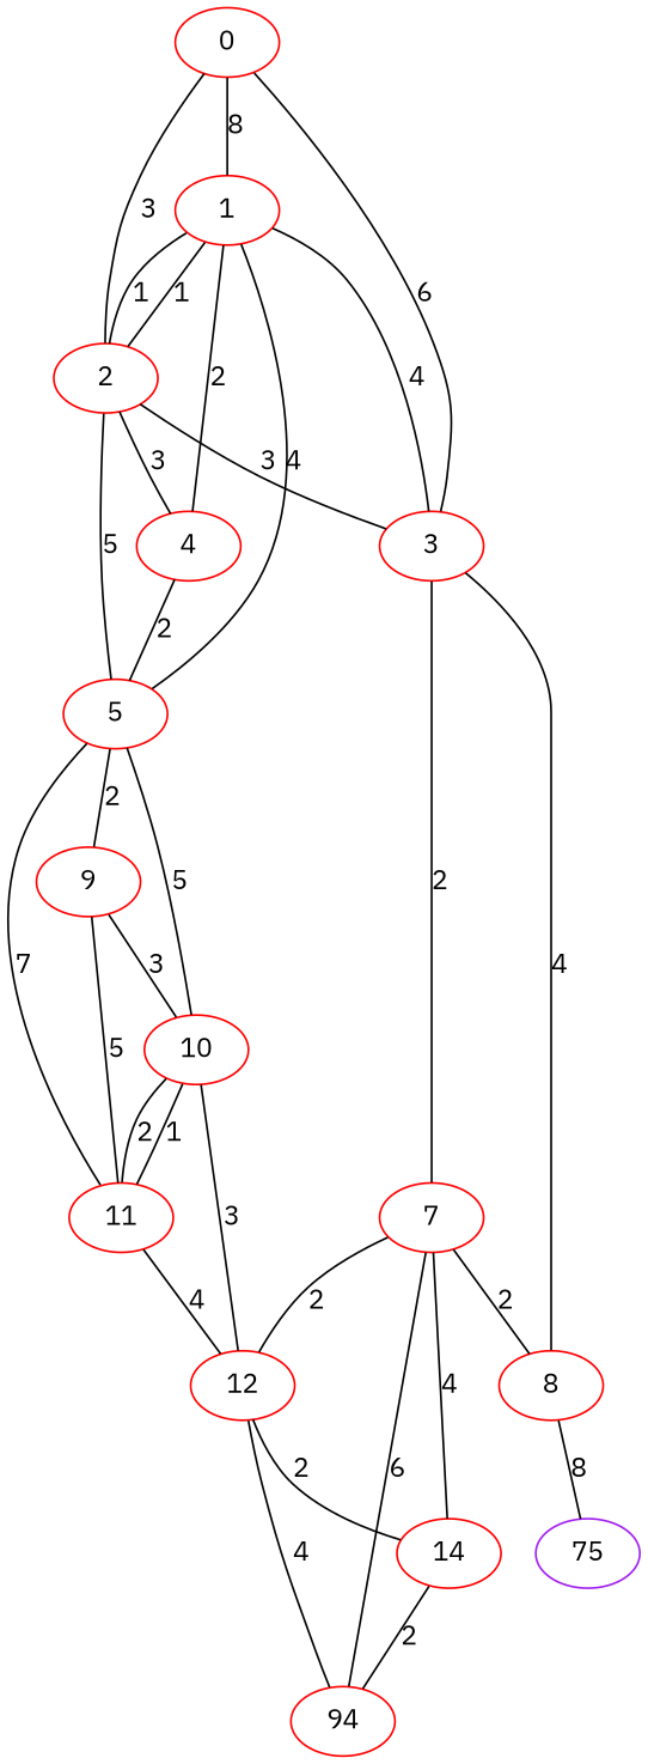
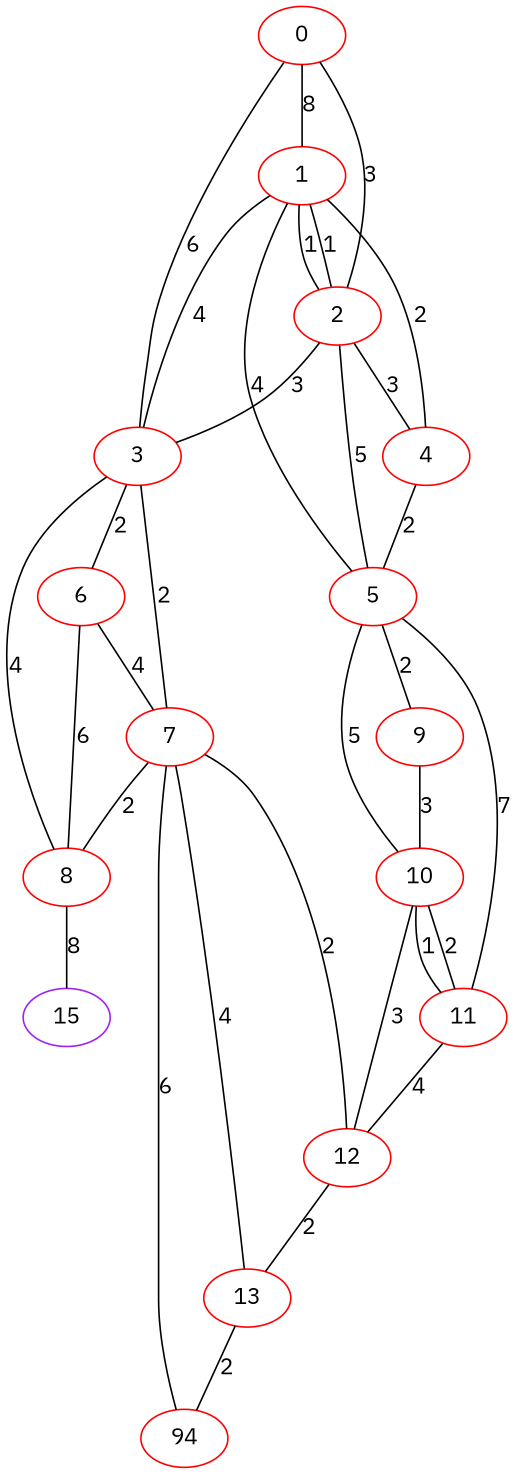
  graph {
    fontname="IBM Plex Sans"
    node [color=red fontname="IBM Plex Sans" weight=1]
    edge [fontname="IBM Plex Sans"]
    0
    1
    2
    3
    4
    5
+   6
    7
    8
    9
    10
    11
    12
-   13 [label=14]
+   13
    n15 [label=94]
-   15 [color=purple weight=4 label=75]
+   15 [color=purple weight=4]
    0 -- 1 [label=8]
    0 -- 2 [label=3]
    0 -- 3 [label=6]
    1 -- 2 [label=1]
    1 -- 2 [label=1]
    1 -- 3 [label=4]
    1 -- 4 [label=2]
    1 -- 5 [label=4]
    2 -- 3 [label=3]
    2 -- 4 [label=3]
    2 -- 5 [label=5]
+   3 -- 6 [label=2]
    3 -- 7 [label=2]
    3 -- 8 [label=4]
    4 -- 5 [label=2]
    5 -- 9 [label=2]
    5 -- 10 [label=5]
    5 -- 11 [label=7]
+   6 -- 7 [label=4]
+   6 -- 8 [label=6]
    7 -- 8 [label=2]
    7 -- 12 [label=2]
    7 -- 13 [label=4]
    7 -- n15 [label=6]
    8 -- 15 [label=8]
    9 -- 10 [label=3]
-   9 -- 11 [label=5]
    10 -- 11 [label=1]
    10 -- 11 [label=2]
    10 -- 12 [label=3]
    11 -- 12 [label=4]
    12 -- 13 [label=2]
-   12 -- n15 [label=4]
    13 -- n15 [label=2]
  }
